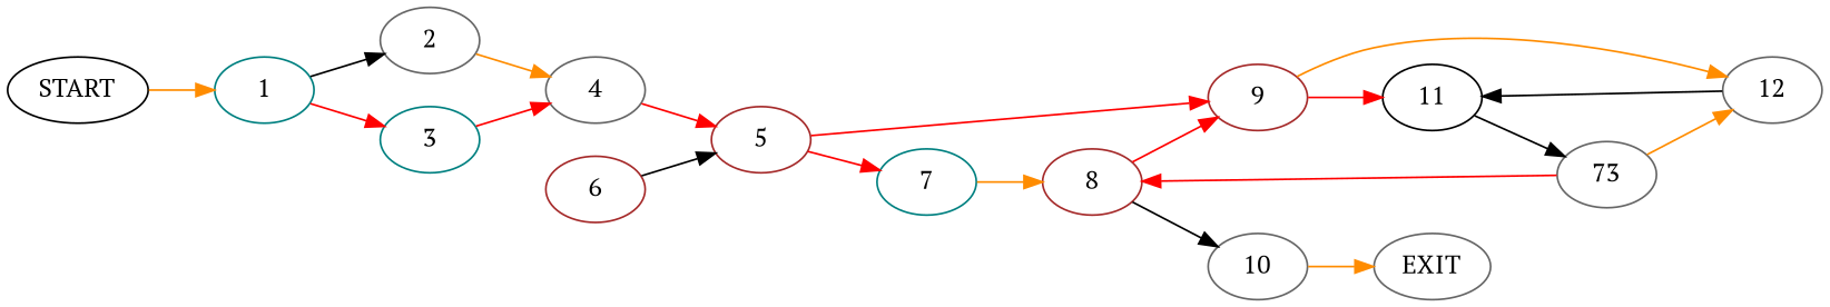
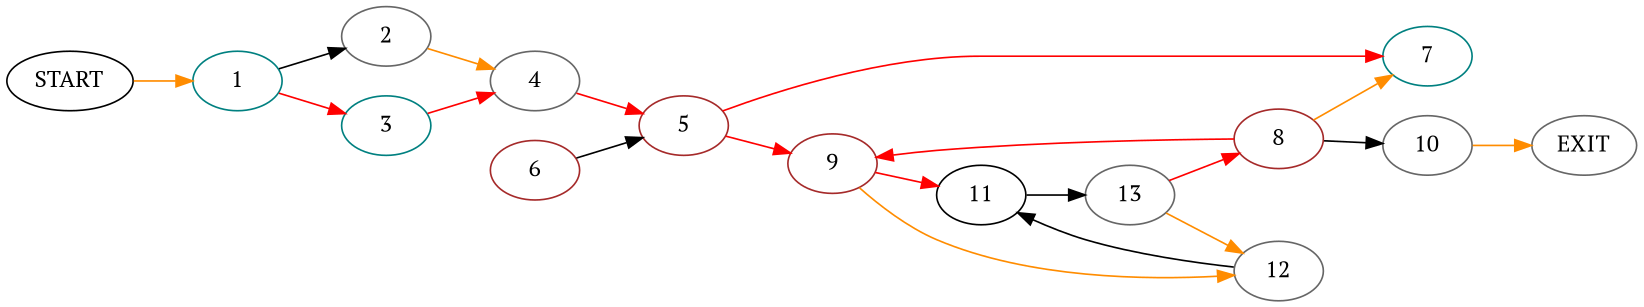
  digraph {
    fontname="PT Serif"
    rankdir=LR
    node [color=gray40 fontname="PT Serif"]
    edge [color=red fontname="PT Serif"]
    n1 [color=black label=START]
    1 [color=teal]
    2
    3 [color=teal]
    n5 [label=EXIT]
    4
    5 [color=brown]
    7 [color=teal]
    9 [color=brown]
    6 [color=brown]
    8 [color=brown]
    10
    11 [color=black]
    12
-   13 [label=73]
+   13
    n1 -> 1 [color=darkorange]
    1 -> 2 [color=black]
    1 -> 3
    2 -> 4 [color=darkorange]
    3 -> 4
    4 -> 5
    5 -> 7
    5 -> 9
-   7 -> 8 [color=darkorange]
+   8 -> 7 [color=darkorange]
    9 -> 11
    9 -> 12 [color=darkorange]
    6 -> 5 [color=black]
    8 -> 9
    8 -> 10 [color=black]
    10 -> n5 [color=darkorange]
    11 -> 13 [color=black]
    12 -> 11 [color=black]
    13 -> 8
    13 -> 12 [color=darkorange]
  }
